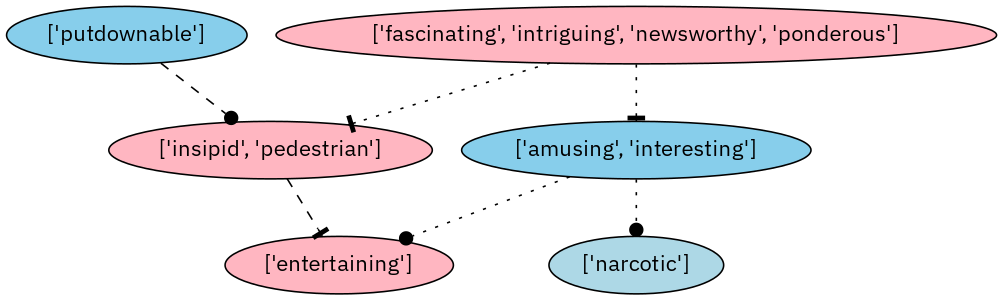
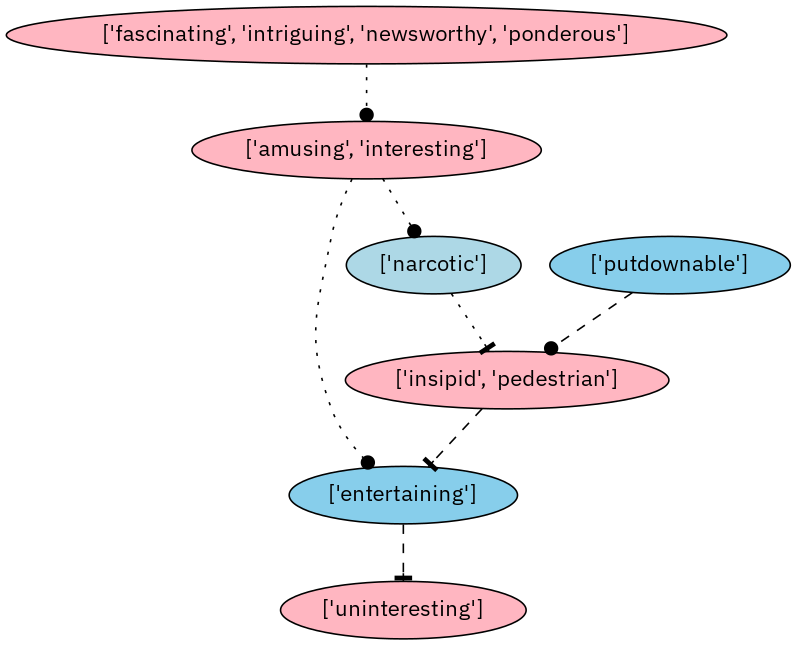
  strict digraph {
    fontname="IBM Plex Sans"
    node [fillcolor=lightpink fontname="IBM Plex Sans" style=filled]
    edge [arrowhead=tee fontname="IBM Plex Sans" style=dotted]
-   "['entertaining']"
+   "['entertaining']" [fillcolor=skyblue]
+   "['uninteresting']"
    "['narcotic']" [fillcolor=lightblue]
    "['insipid', 'pedestrian']"
-   "['amusing', 'interesting']" [fillcolor=skyblue]
+   "['amusing', 'interesting']"
    "['putdownable']" [fillcolor=skyblue]
    "['fascinating', 'intriguing', 'newsworthy', 'ponderous']"
-   "['fascinating', 'intriguing', 'newsworthy', 'ponderous']" -> "['insipid', 'pedestrian']"
+   "['entertaining']" -> "['uninteresting']" [style=dashed]
+   "['narcotic']" -> "['insipid', 'pedestrian']"
    "['insipid', 'pedestrian']" -> "['entertaining']" [style=dashed]
    "['amusing', 'interesting']" -> "['entertaining']" [arrowhead=dot]
    "['amusing', 'interesting']" -> "['narcotic']" [arrowhead=dot]
    "['putdownable']" -> "['insipid', 'pedestrian']" [arrowhead=dot style=dashed]
-   "['fascinating', 'intriguing', 'newsworthy', 'ponderous']" -> "['amusing', 'interesting']"
+   "['fascinating', 'intriguing', 'newsworthy', 'ponderous']" -> "['amusing', 'interesting']" [arrowhead=dot]
  }
